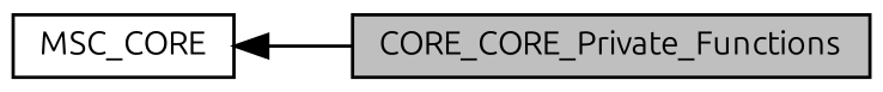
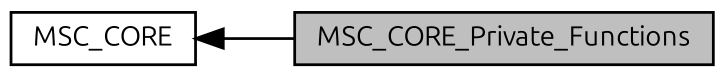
  digraph {
    rankdir=LR
    fontname=Ubuntu
    node [color=black fontname=Ubuntu fontsize=10 shape=record style=filled]
-   n1 [fillcolor=grey75 fontcolor=black height=0.2 label=CORE_CORE_Private_Functions width=0.4]
+   n1 [fillcolor=grey75 fontcolor=black height=0.2 label=MSC_CORE_Private_Functions width=0.4]
    n2 [fillcolor=white height=0.2 label=MSC_CORE width=0.4]
    n2 -> n1 [dir=back fontname=Ubuntu fontsize=10 labelfontname=Helvetica labelfontsize=10 shape=plaintext style=solid]
  }
